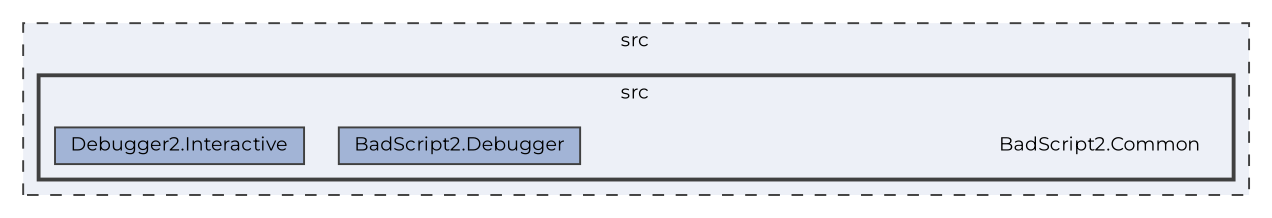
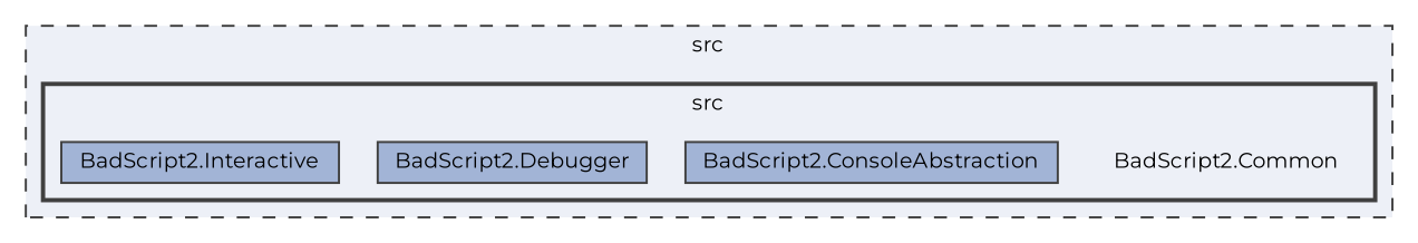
  digraph {
    compound=true
    fontname=Montserrat
    node [fontname=Montserrat fontsize=10 shape=box color=grey25 fillcolor="#a2b4d6" style=filled]
    n1 [height=0.2 label="BadScript2.Common" shape=plaintext width=0.4 color="" fillcolor="" style=""]
+   n2 [height=0.2 label="BadScript2.ConsoleAbstraction" width=0.4]
    n3 [height=0.2 label="BadScript2.Debugger" width=0.4]
-   n4 [height=0.2 label="Debugger2.Interactive" width=0.4]
+   n4 [height=0.2 label="BadScript2.Interactive" width=0.4]
    subgraph cluster_1 {
      bgcolor="#edf0f7"
      fontsize=10
      label=src
      pencolor=grey25
      style="filled,dashed"
      subgraph cluster_2 {
        bgcolor="#edf0f7"
        fontsize=10
        pencolor=grey25
        style="filled,bold"
        n1
+       n2
        n3
        n4
      }
    }
  }
